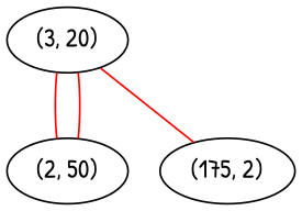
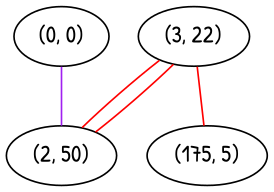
  graph {
    fontname="Patrick Hand"
    node [fontname="Patrick Hand"]
    edge [color=red fontname="Patrick Hand" weight=1]
    n1 [label="(2, 50)"]
-   "(3, 20)"
-   "(175, 2)"
+   "(0, 0)"
+   "(3, 20)" [label="(3, 22)"]
+   "(175, 2)" [label="(175, 5)"]
+   "(0, 0)" -- n1 [color=purple weight=4]
    "(3, 20)" -- n1
    "(3, 20)" -- n1
    "(3, 20)" -- "(175, 2)"
  }
